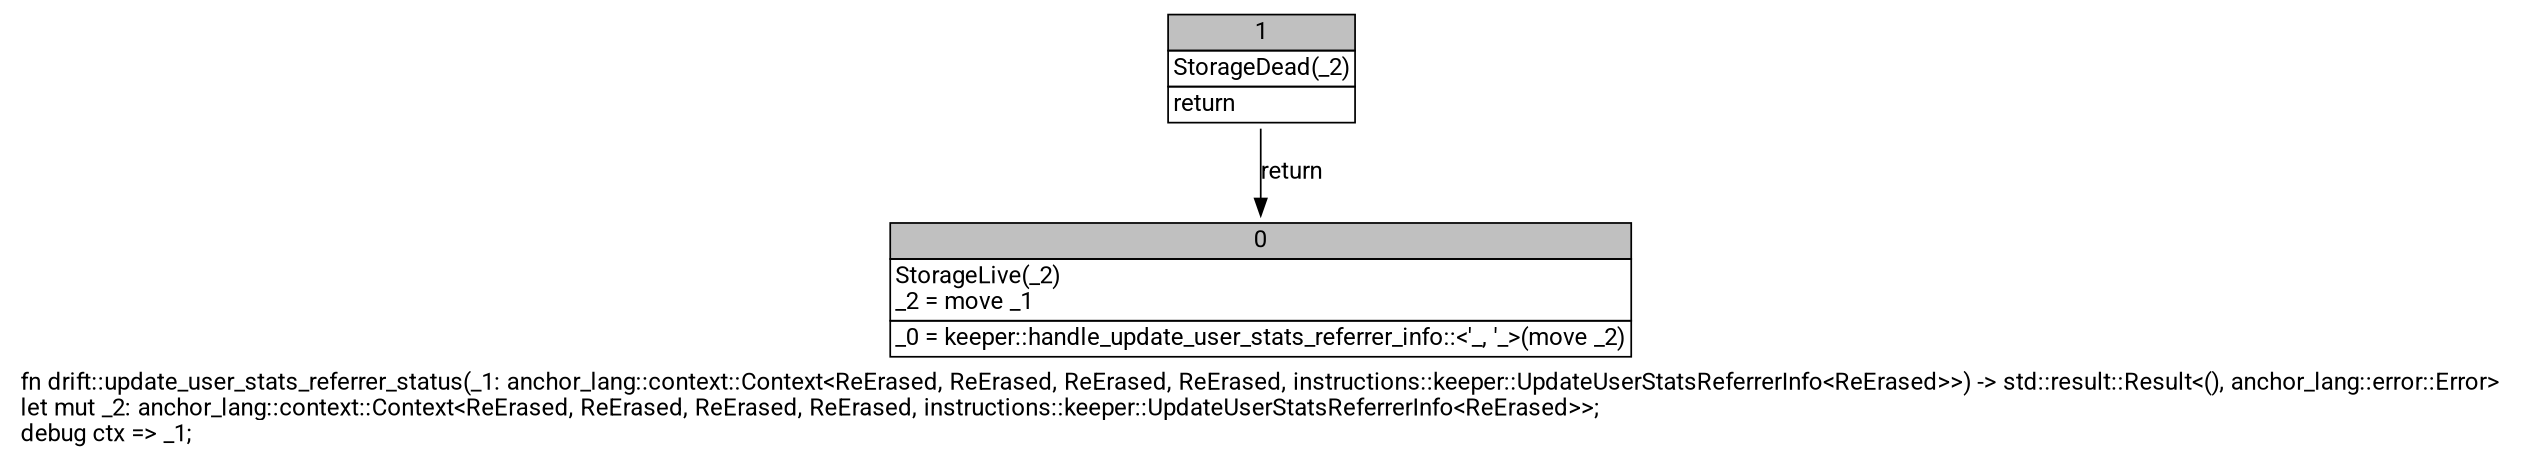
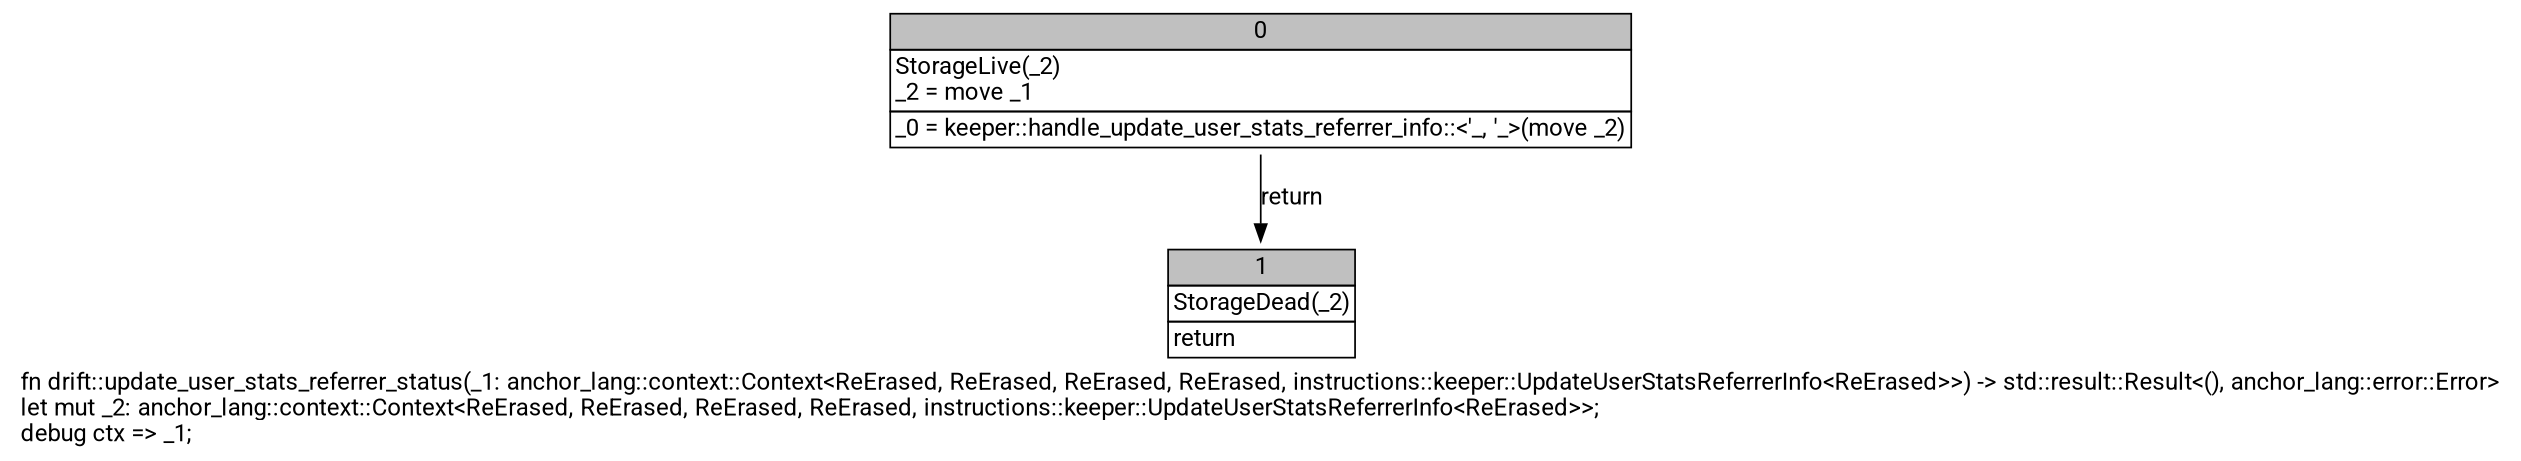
  digraph {
    fontname=Roboto
    label=<fn drift::update_user_stats_referrer_status(_1: anchor_lang::context::Context&lt;ReErased, ReErased, ReErased, ReErased, instructions::keeper::UpdateUserStatsReferrerInfo&lt;ReErased&gt;&gt;) -&gt; std::result::Result&lt;(), anchor_lang::error::Error&gt;<br align="left"/>let mut _2: anchor_lang::context::Context&lt;ReErased, ReErased, ReErased, ReErased, instructions::keeper::UpdateUserStatsReferrerInfo&lt;ReErased&gt;&gt;;<br align="left"/>debug ctx =&gt; _1;<br align="left"/>>
    node [fontname=Roboto shape=none]
    n1 [label=<<table border="0" cellborder="1" cellspacing="0"><tr><td bgcolor="gray" align="center" colspan="1">0</td></tr><tr><td align="left" balign="left">StorageLive(_2)<br/>_2 = move _1<br/></td></tr><tr><td align="left">_0 = keeper::handle_update_user_stats_referrer_info::&lt;'_, '_&gt;(move _2)</td></tr></table>>]
    n2 [label=<<table border="0" cellborder="1" cellspacing="0"><tr><td bgcolor="gray" align="center" colspan="1">1</td></tr><tr><td align="left" balign="left">StorageDead(_2)<br/></td></tr><tr><td align="left">return</td></tr></table>>]
-   n2 -> n1 [fontname=Roboto label=return]
+   n1 -> n2 [fontname=Roboto label=return]
  }
